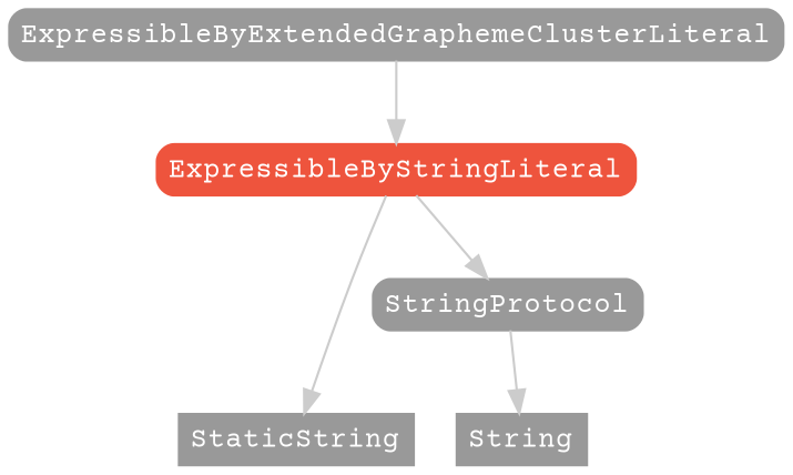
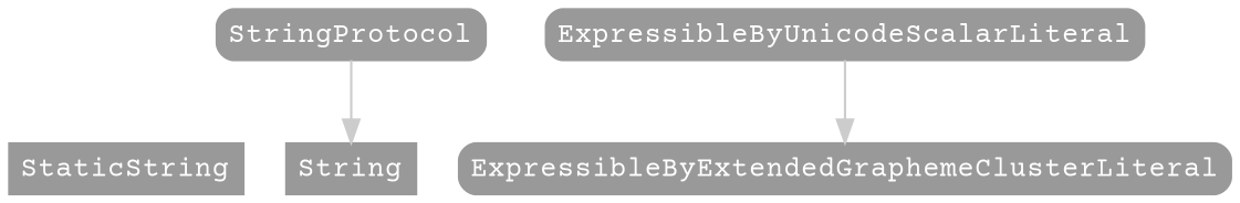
  strict digraph {
    fontname="Courier Prime"
    node [color="#999999" fillcolor="#999999" fontcolor=white fontname="Courier Prime" fontsize=12 margin="0.07,0.05" shape=box style="filled,rounded"]
    edge [color="#cccccc" fontname="Courier Prime"]
    StaticString [height=0.3 style=filled]
    String [height=0.3 style=filled]
    ExpressibleByExtendedGraphemeClusterLiteral [height=0.3]
-   ExpressibleByStringLiteral [color="#ee543d" fillcolor="#ee543d" height=0.3]
    StringProtocol [height=0.3]
+   ExpressibleByUnicodeScalarLiteral [height=0.3]
    subgraph sub_1 {
      rank=max
      StaticString
      String
    }
-   ExpressibleByExtendedGraphemeClusterLiteral -> ExpressibleByStringLiteral
-   ExpressibleByStringLiteral -> StaticString
-   ExpressibleByStringLiteral -> StringProtocol
    StringProtocol -> String
+   ExpressibleByUnicodeScalarLiteral -> ExpressibleByExtendedGraphemeClusterLiteral
  }
